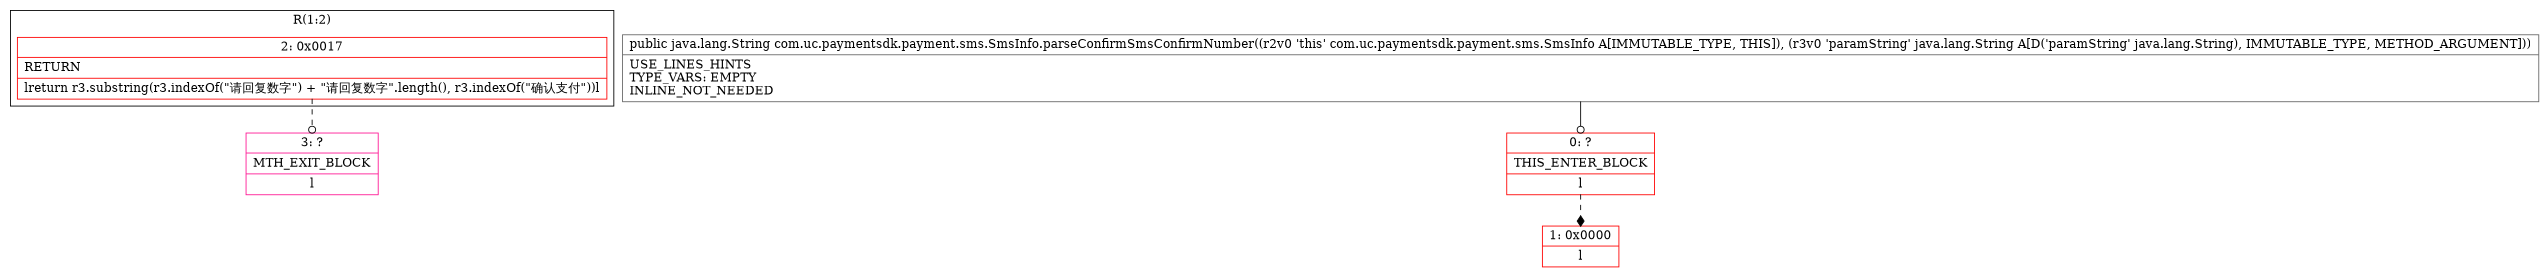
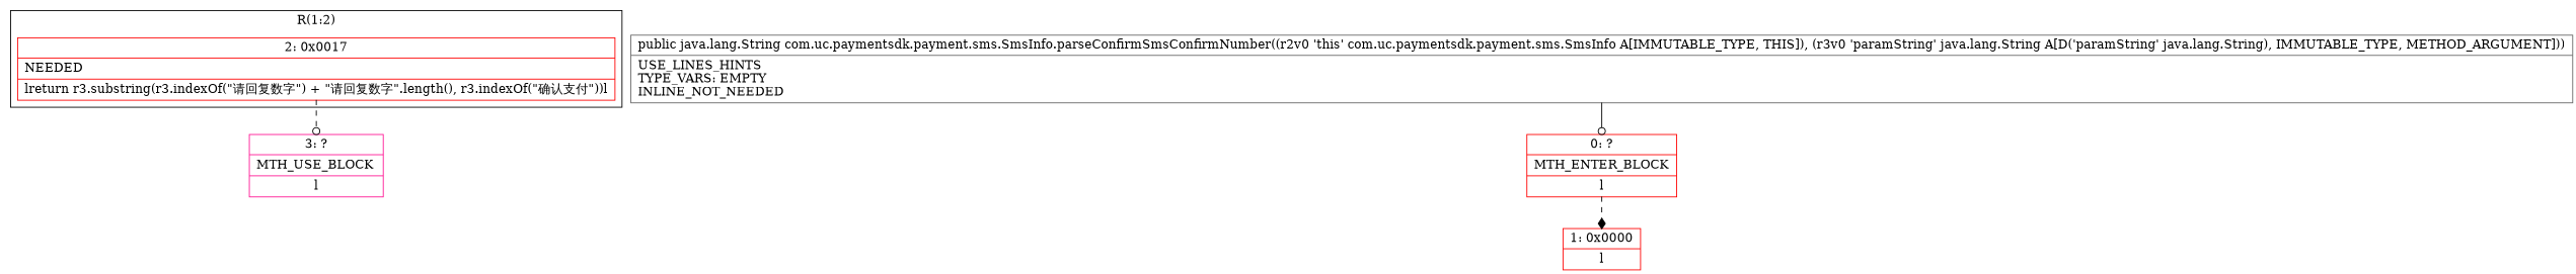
  digraph {
    node [color=red shape=record]
    edge [arrowhead=odot style=dashed]
-   n1 [label="{2\:\ 0x0017|RETURN\l|lreturn r3.substring(r3.indexOf(\"请回复数字\") + \"请回复数字\".length(), r3.indexOf(\"确认支付\"))l}"]
-   n2 [color=deeppink label="{3\:\ ?|MTH_EXIT_BLOCK\l|l}"]
-   n3 [label="{0\:\ ?|THIS_ENTER_BLOCK\l|l}"]
+   n1 [label="{2\:\ 0x0017|NEEDED\l|lreturn r3.substring(r3.indexOf(\"请回复数字\") + \"请回复数字\".length(), r3.indexOf(\"确认支付\"))l}"]
+   n2 [color=deeppink label="{3\:\ ?|MTH_USE_BLOCK\l|l}"]
+   n3 [label="{0\:\ ?|MTH_ENTER_BLOCK\l|l}"]
    n4 [label="{1\:\ 0x0000|l}"]
    n5 [color=gray40 label="{public java.lang.String com.uc.paymentsdk.payment.sms.SmsInfo.parseConfirmSmsConfirmNumber((r2v0 'this' com.uc.paymentsdk.payment.sms.SmsInfo A[IMMUTABLE_TYPE, THIS]), (r3v0 'paramString' java.lang.String A[D('paramString' java.lang.String), IMMUTABLE_TYPE, METHOD_ARGUMENT]))  | USE_LINES_HINTS\lTYPE_VARS: EMPTY\lINLINE_NOT_NEEDED\l}"]
    subgraph cluster_1 {
      label="R(1:2)"
      n1
    }
    n1 -> n2
    n3 -> n4 [arrowhead=diamond]
    n5 -> n3 [style=solid]
  }
